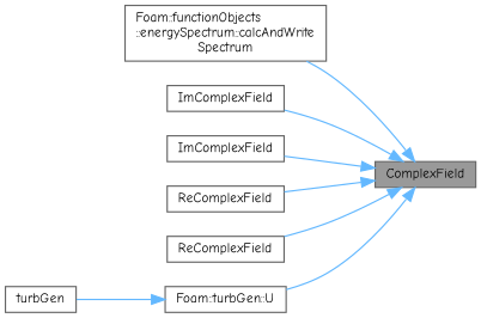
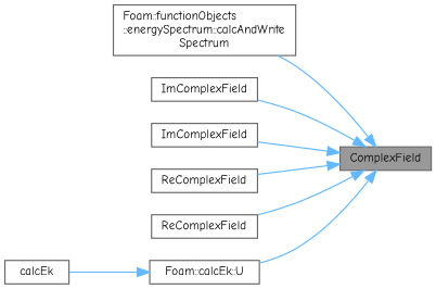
  digraph {
    fontname="Comic Neue"
    rankdir=RL
    node [color=grey40 fillcolor=white fontname="Comic Neue" fontsize=10 shape=box style=filled]
    edge [color=steelblue1 dir=back fontname="Comic Neue" fontsize=10 labelfontname=Helvetica labelfontsize=10 style=solid]
    n1 [color=gray40 fillcolor=grey60 fontcolor=black height=0.2 label=ComplexField width=0.4]
    n2 [height=0.2 label="Foam::functionObjects\l::energySpectrum::calcAndWrite\lSpectrum" width=0.4]
    n3 [height=0.2 label=ImComplexField width=0.4]
    n4 [height=0.2 label=ImComplexField width=0.4]
    n5 [height=0.2 label=ReComplexField width=0.4]
    n6 [height=0.2 label=ReComplexField width=0.4]
-   n7 [height=0.2 label="Foam::turbGen::U" width=0.4]
-   n8 [height=0.2 label=turbGen width=0.4]
+   n7 [height=0.2 label="Foam::calcEk::U" width=0.4]
+   n8 [height=0.2 label=calcEk width=0.4]
    n1 -> n2
    n1 -> n3
    n1 -> n4
    n1 -> n5
    n1 -> n6
    n1 -> n7
    n7 -> n8
  }
